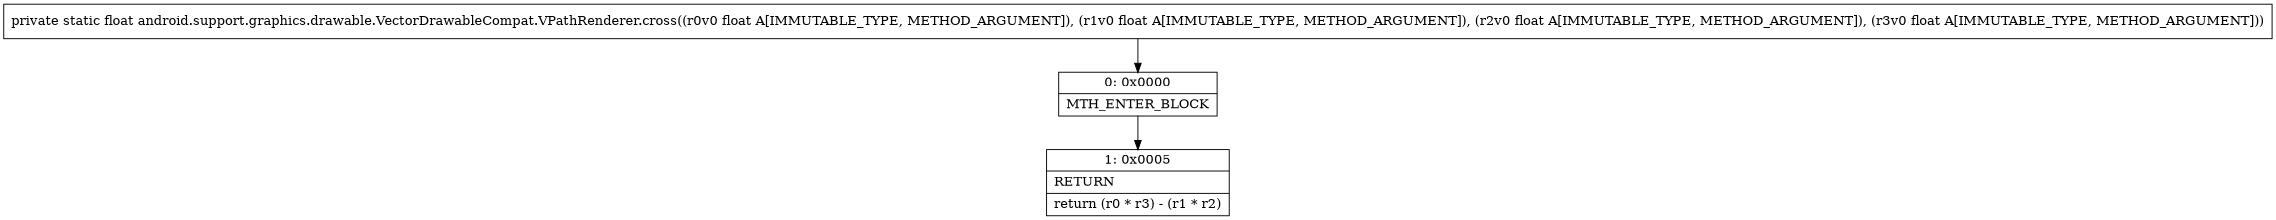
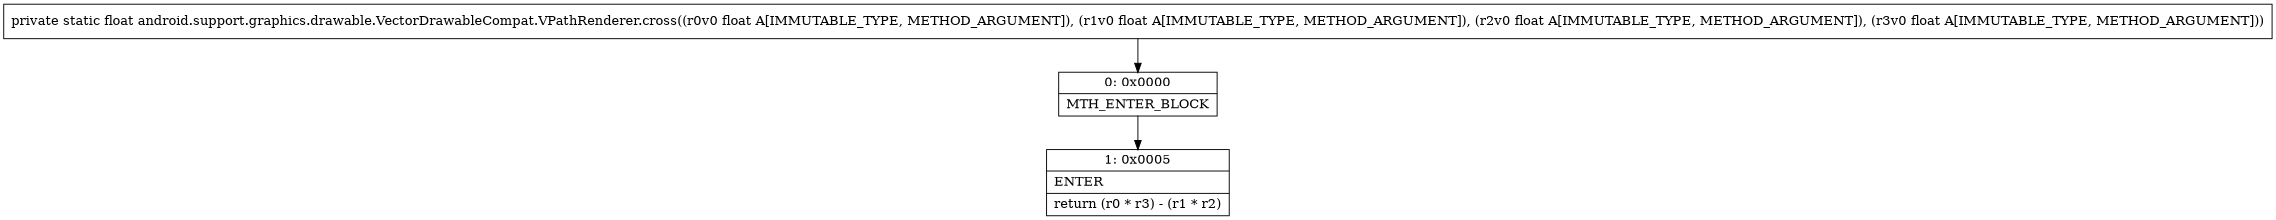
  digraph {
    node [shape=record]
    n1 [label="{0\:\ 0x0000|MTH_ENTER_BLOCK\l}"]
-   n2 [label="{1\:\ 0x0005|RETURN\l|return (r0 * r3) \- (r1 * r2)\l}"]
+   n2 [label="{1\:\ 0x0005|ENTER\l|return (r0 * r3) \- (r1 * r2)\l}"]
    n3 [label="{private static float android.support.graphics.drawable.VectorDrawableCompat.VPathRenderer.cross((r0v0 float A[IMMUTABLE_TYPE, METHOD_ARGUMENT]), (r1v0 float A[IMMUTABLE_TYPE, METHOD_ARGUMENT]), (r2v0 float A[IMMUTABLE_TYPE, METHOD_ARGUMENT]), (r3v0 float A[IMMUTABLE_TYPE, METHOD_ARGUMENT])) }"]
    n1 -> n2
    n3 -> n1
  }
